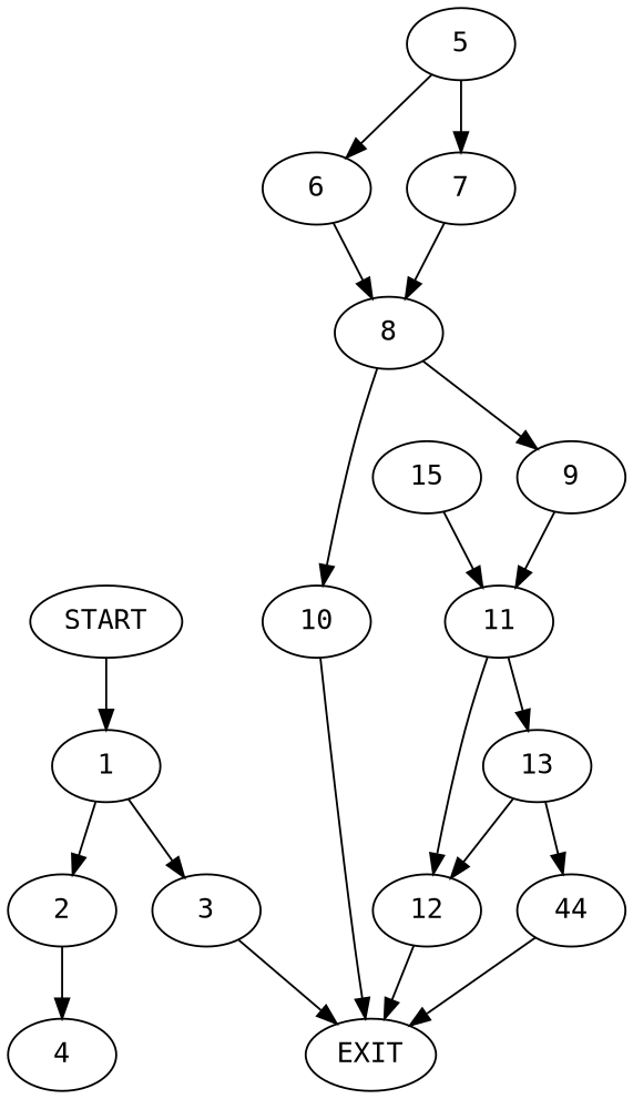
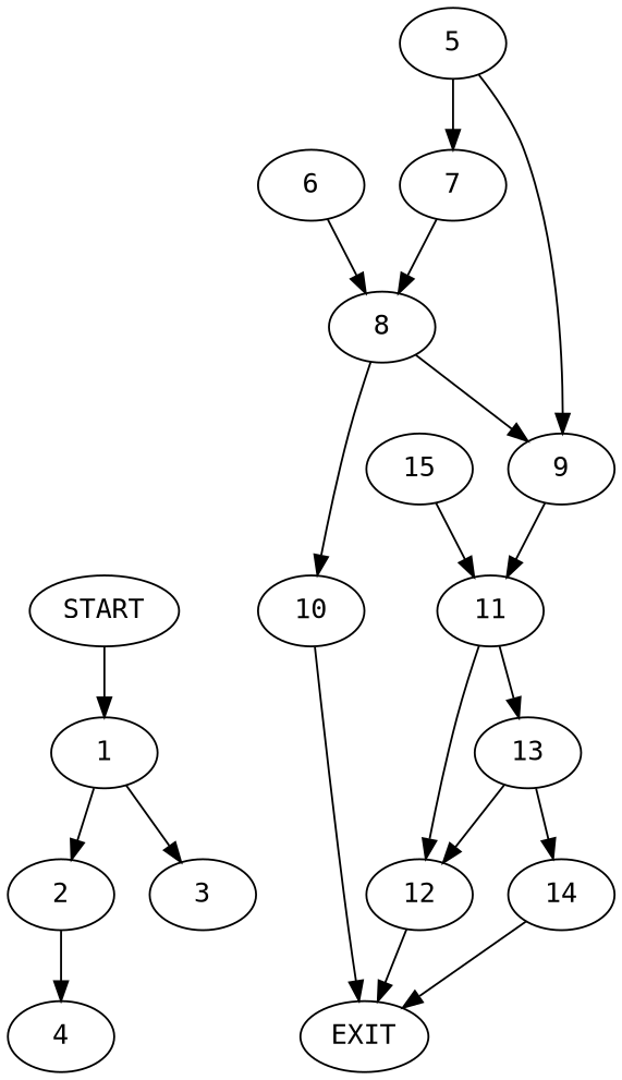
  digraph {
    fontname="DejaVu Sans Mono"
    node [fontname="DejaVu Sans Mono"]
    edge [fontname="DejaVu Sans Mono"]
    n1 [label=START]
    1
    2
    3
    n5 [label=EXIT]
    4
    5
    6
    7
    8
    9
    10
    11
    12
    13
-   14 [label=44]
+   14
    15
    n1 -> 1
    1 -> 2
    1 -> 3
    2 -> 4
-   3 -> n5
-   5 -> 6
+   5 -> 9
    5 -> 7
    6 -> 8
    7 -> 8
    8 -> 9
    8 -> 10
    9 -> 11
    10 -> n5
    11 -> 12
    11 -> 13
    12 -> n5
    13 -> 12
    13 -> 14
    14 -> n5
    15 -> 11
  }
